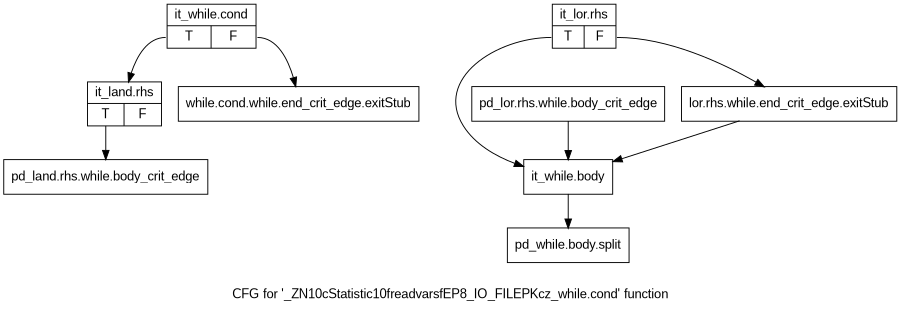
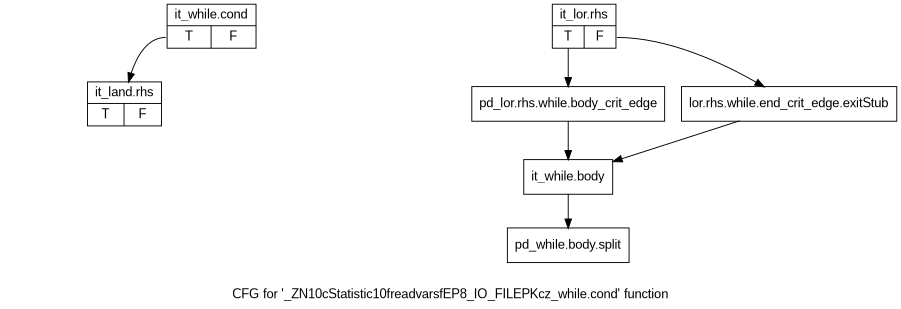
  digraph {
    fontname="Liberation Sans"
    label="CFG for '_ZN10cStatistic10freadvarsfEP8_IO_FILEPKcz_while.cond' function"
    node [fontname="Liberation Sans" shape=record]
    edge [fontname="Liberation Sans"]
    n1 [label="{it_while.cond|{<s0>T|<s1>F}}"]
-   n2 [label="{while.cond.while.end_crit_edge.exitStub}"]
    n3 [label="{it_land.rhs|{<s0>T|<s1>F}}"]
-   n4 [label="{pd_land.rhs.while.body_crit_edge}"]
    n5 [label="{lor.rhs.while.end_crit_edge.exitStub}"]
    n6 [label="{it_while.body}"]
    n7 [label="{it_lor.rhs|{<s0>T|<s1>F}}"]
    n8 [label="{pd_lor.rhs.while.body_crit_edge}"]
    n9 [label="{pd_while.body.split}"]
-   n1 -> n2 [tailport=s1]
    n1 -> n3 [tailport=s0]
-   n3 -> n4 [tailport=s0]
    n5 -> n6
    n6 -> n9
    n7 -> n5 [tailport=s1]
-   n7 -> n6 [tailport=s0]
+   n7 -> n8 [tailport=s0]
    n8 -> n6
  }
